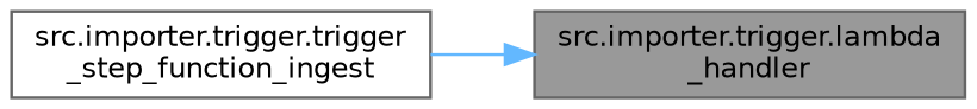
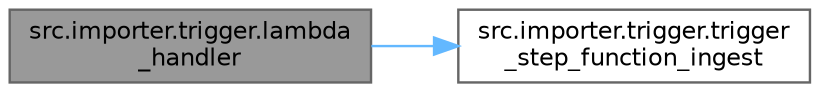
  digraph {
    rankdir=LR
    node [fontname=Helvetica fontsize=10 shape=box style=filled]
    n1 [color=gray40 fillcolor=grey60 fontcolor=black height=0.2 label="src.importer.trigger.lambda\l_handler" width=0.4]
    n2 [color=grey40 fillcolor=white height=0.2 label="src.importer.trigger.trigger\l_step_function_ingest" width=0.4]
-   n2 -> n1 [color=steelblue1 fontname=Helvetica fontsize=10 labelfontname=Helvetica labelfontsize=10 style=solid]
+   n1 -> n2 [color=steelblue1 fontname=Helvetica fontsize=10 labelfontname=Helvetica labelfontsize=10 style=solid]
  }
